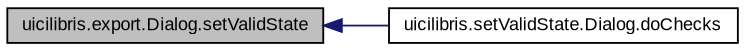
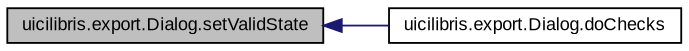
  digraph {
    rankdir=LR
    fontname="Liberation Sans"
    node [color=black fontname="Liberation Sans" fontsize=10 shape=record style=filled]
    n1 [fillcolor=grey75 fontcolor=black height=0.2 label="uicilibris.export.Dialog.setValidState" width=0.4]
-   n2 [fillcolor=white height=0.2 label="uicilibris.setValidState.Dialog.doChecks" width=0.4]
+   n2 [fillcolor=white height=0.2 label="uicilibris.export.Dialog.doChecks" width=0.4]
    n1 -> n2 [color=midnightblue dir=back fontname="Liberation Sans" fontsize=10 labelfontname=FreeSans labelfontsize=10 style=solid]
  }
